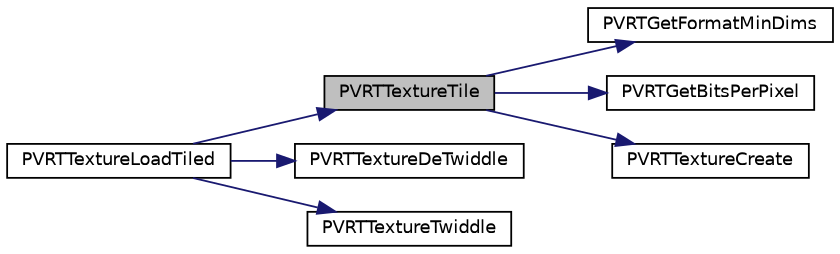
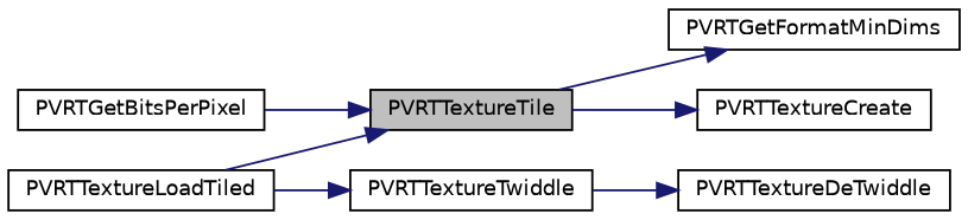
  digraph {
    rankdir=LR
    node [color=black fillcolor=white fontname=Helvetica fontsize=10 shape=record style=filled]
    edge [color=midnightblue fontname=Helvetica fontsize=10 labelfontname=Helvetica labelfontsize=10 style=solid]
    n1 [fillcolor=grey75 fontcolor=black height=0.2 label=PVRTTextureTile width=0.4]
    n2 [height=0.2 label=PVRTGetFormatMinDims width=0.4]
    n3 [height=0.2 label=PVRTGetBitsPerPixel width=0.4]
    n4 [height=0.2 label=PVRTTextureCreate width=0.4]
    n5 [height=0.2 label=PVRTTextureLoadTiled width=0.4]
    n6 [height=0.2 label=PVRTTextureDeTwiddle width=0.4]
    n7 [height=0.2 label=PVRTTextureTwiddle width=0.4]
    n1 -> n2
-   n1 -> n3
+   n3 -> n1
    n1 -> n4
    n5 -> n1
-   n5 -> n6
+   n7 -> n6
    n5 -> n7
  }
